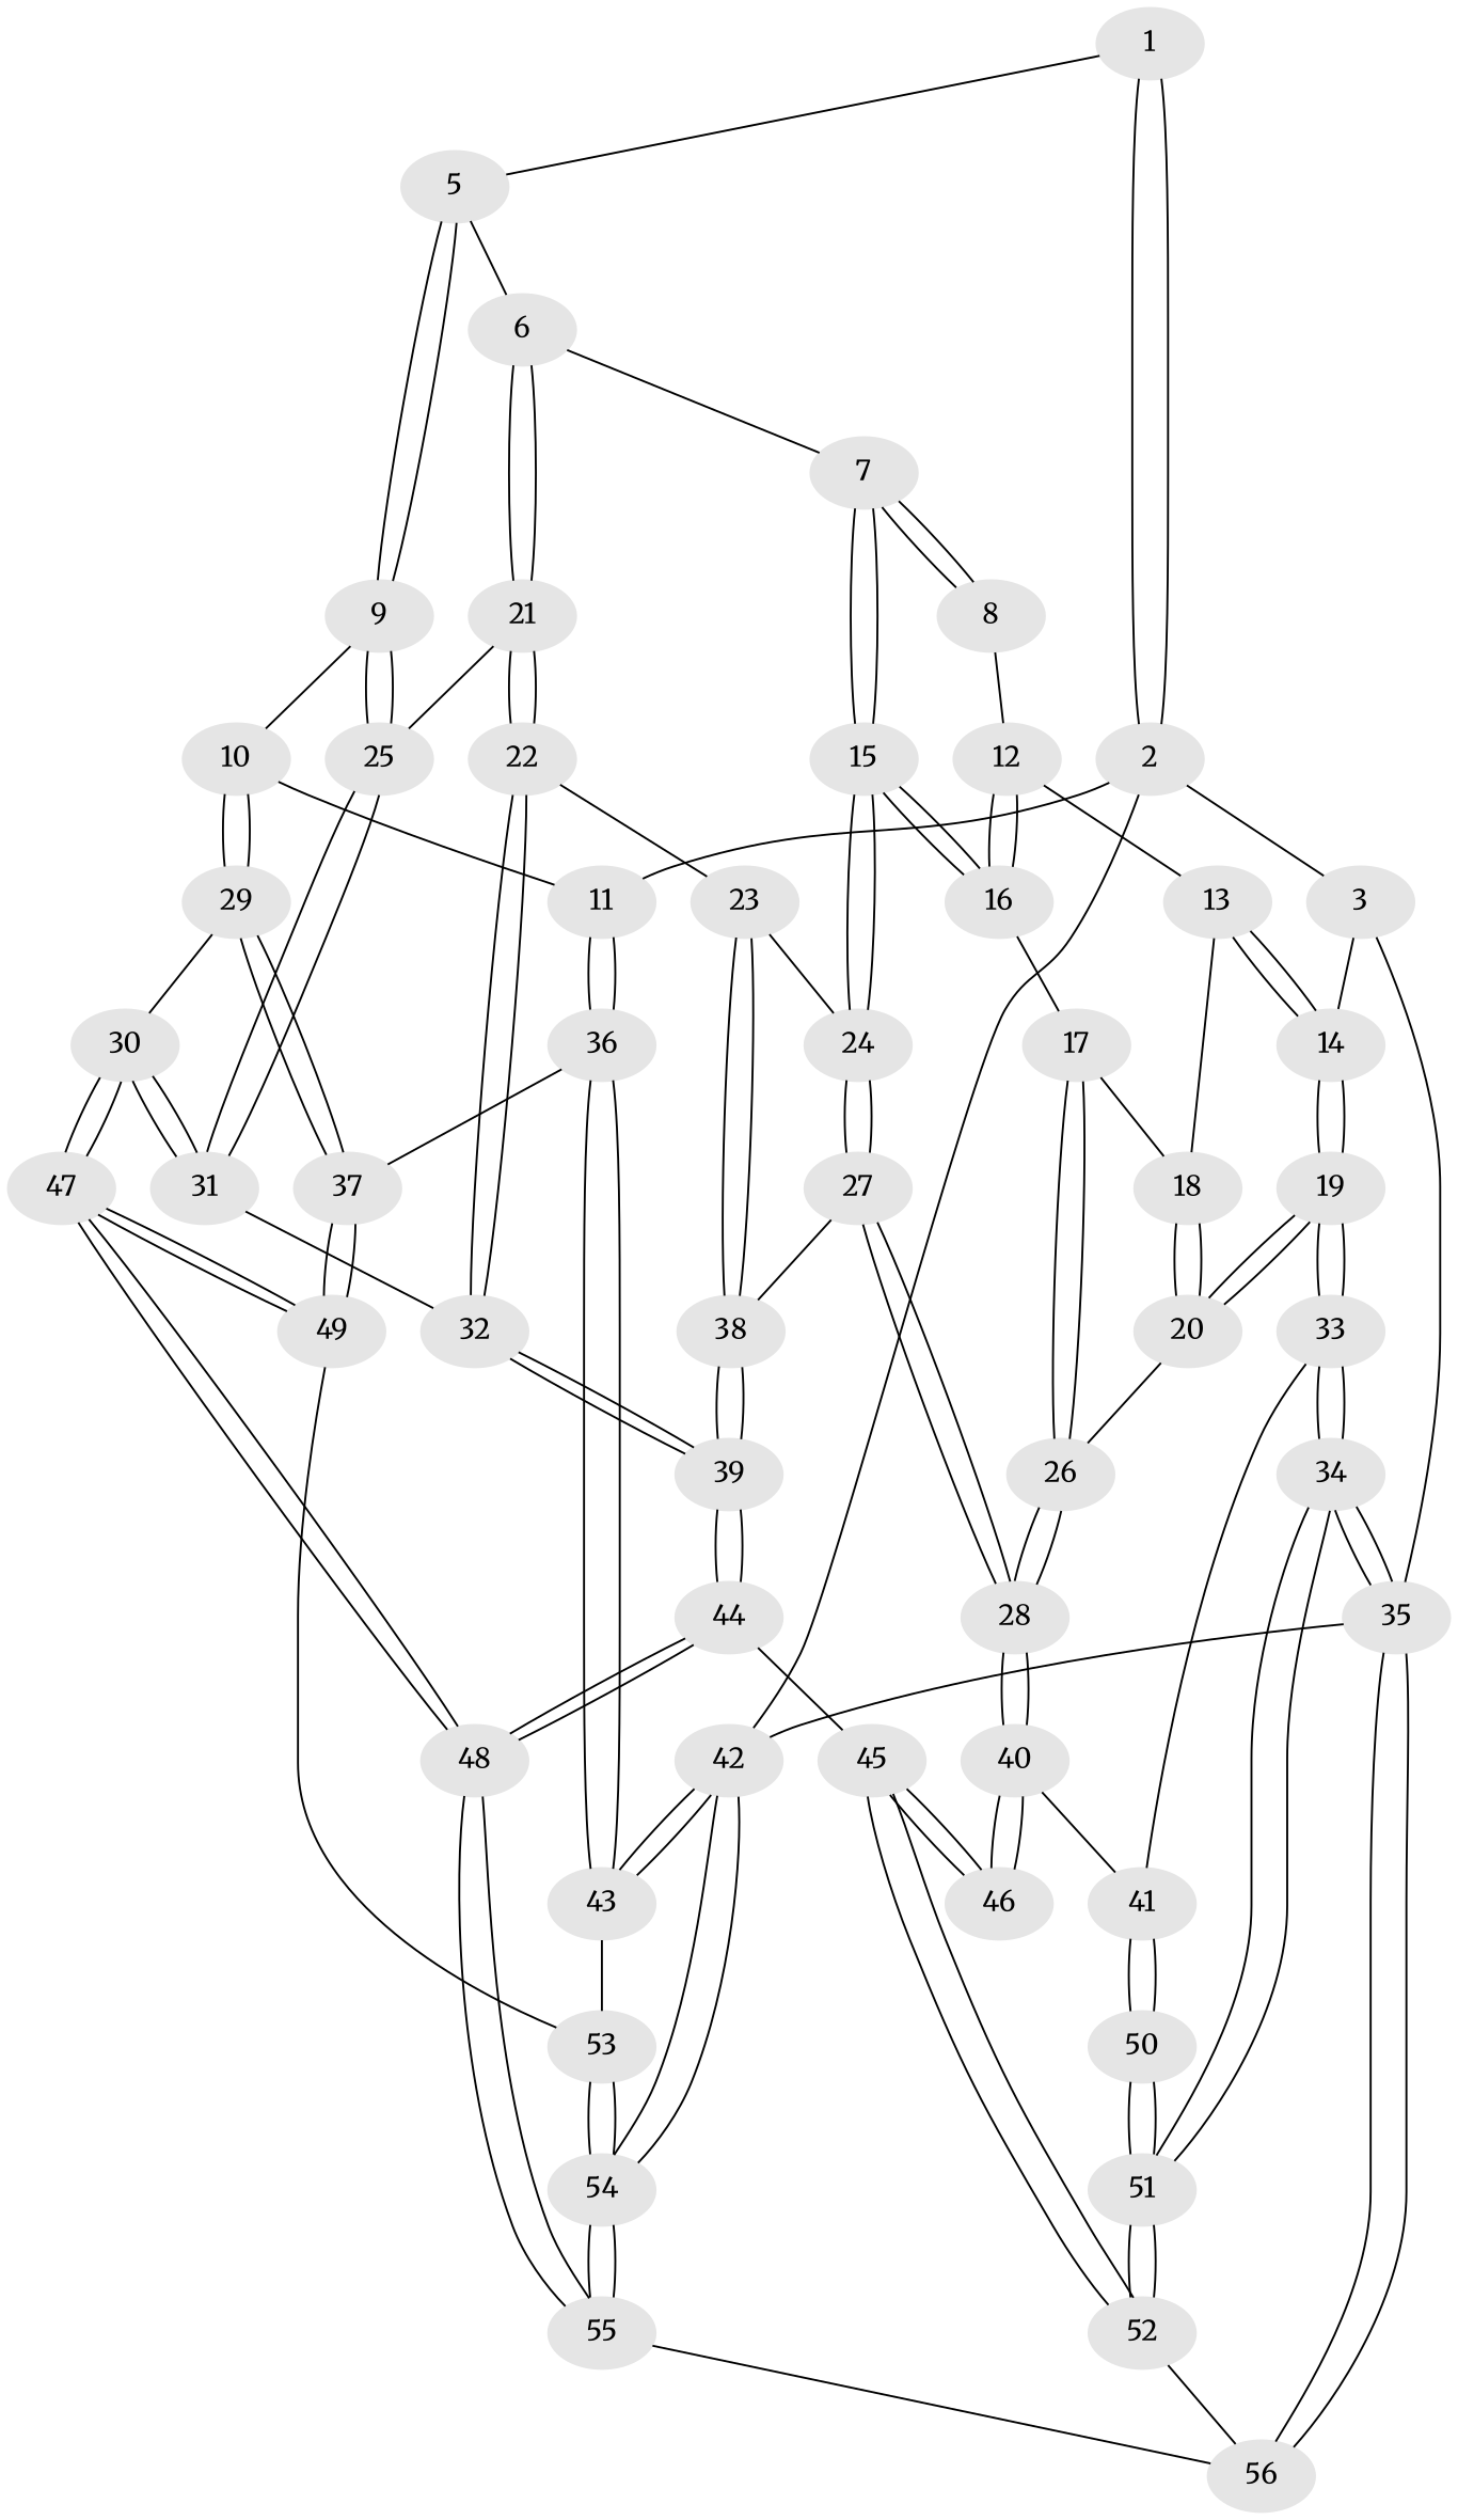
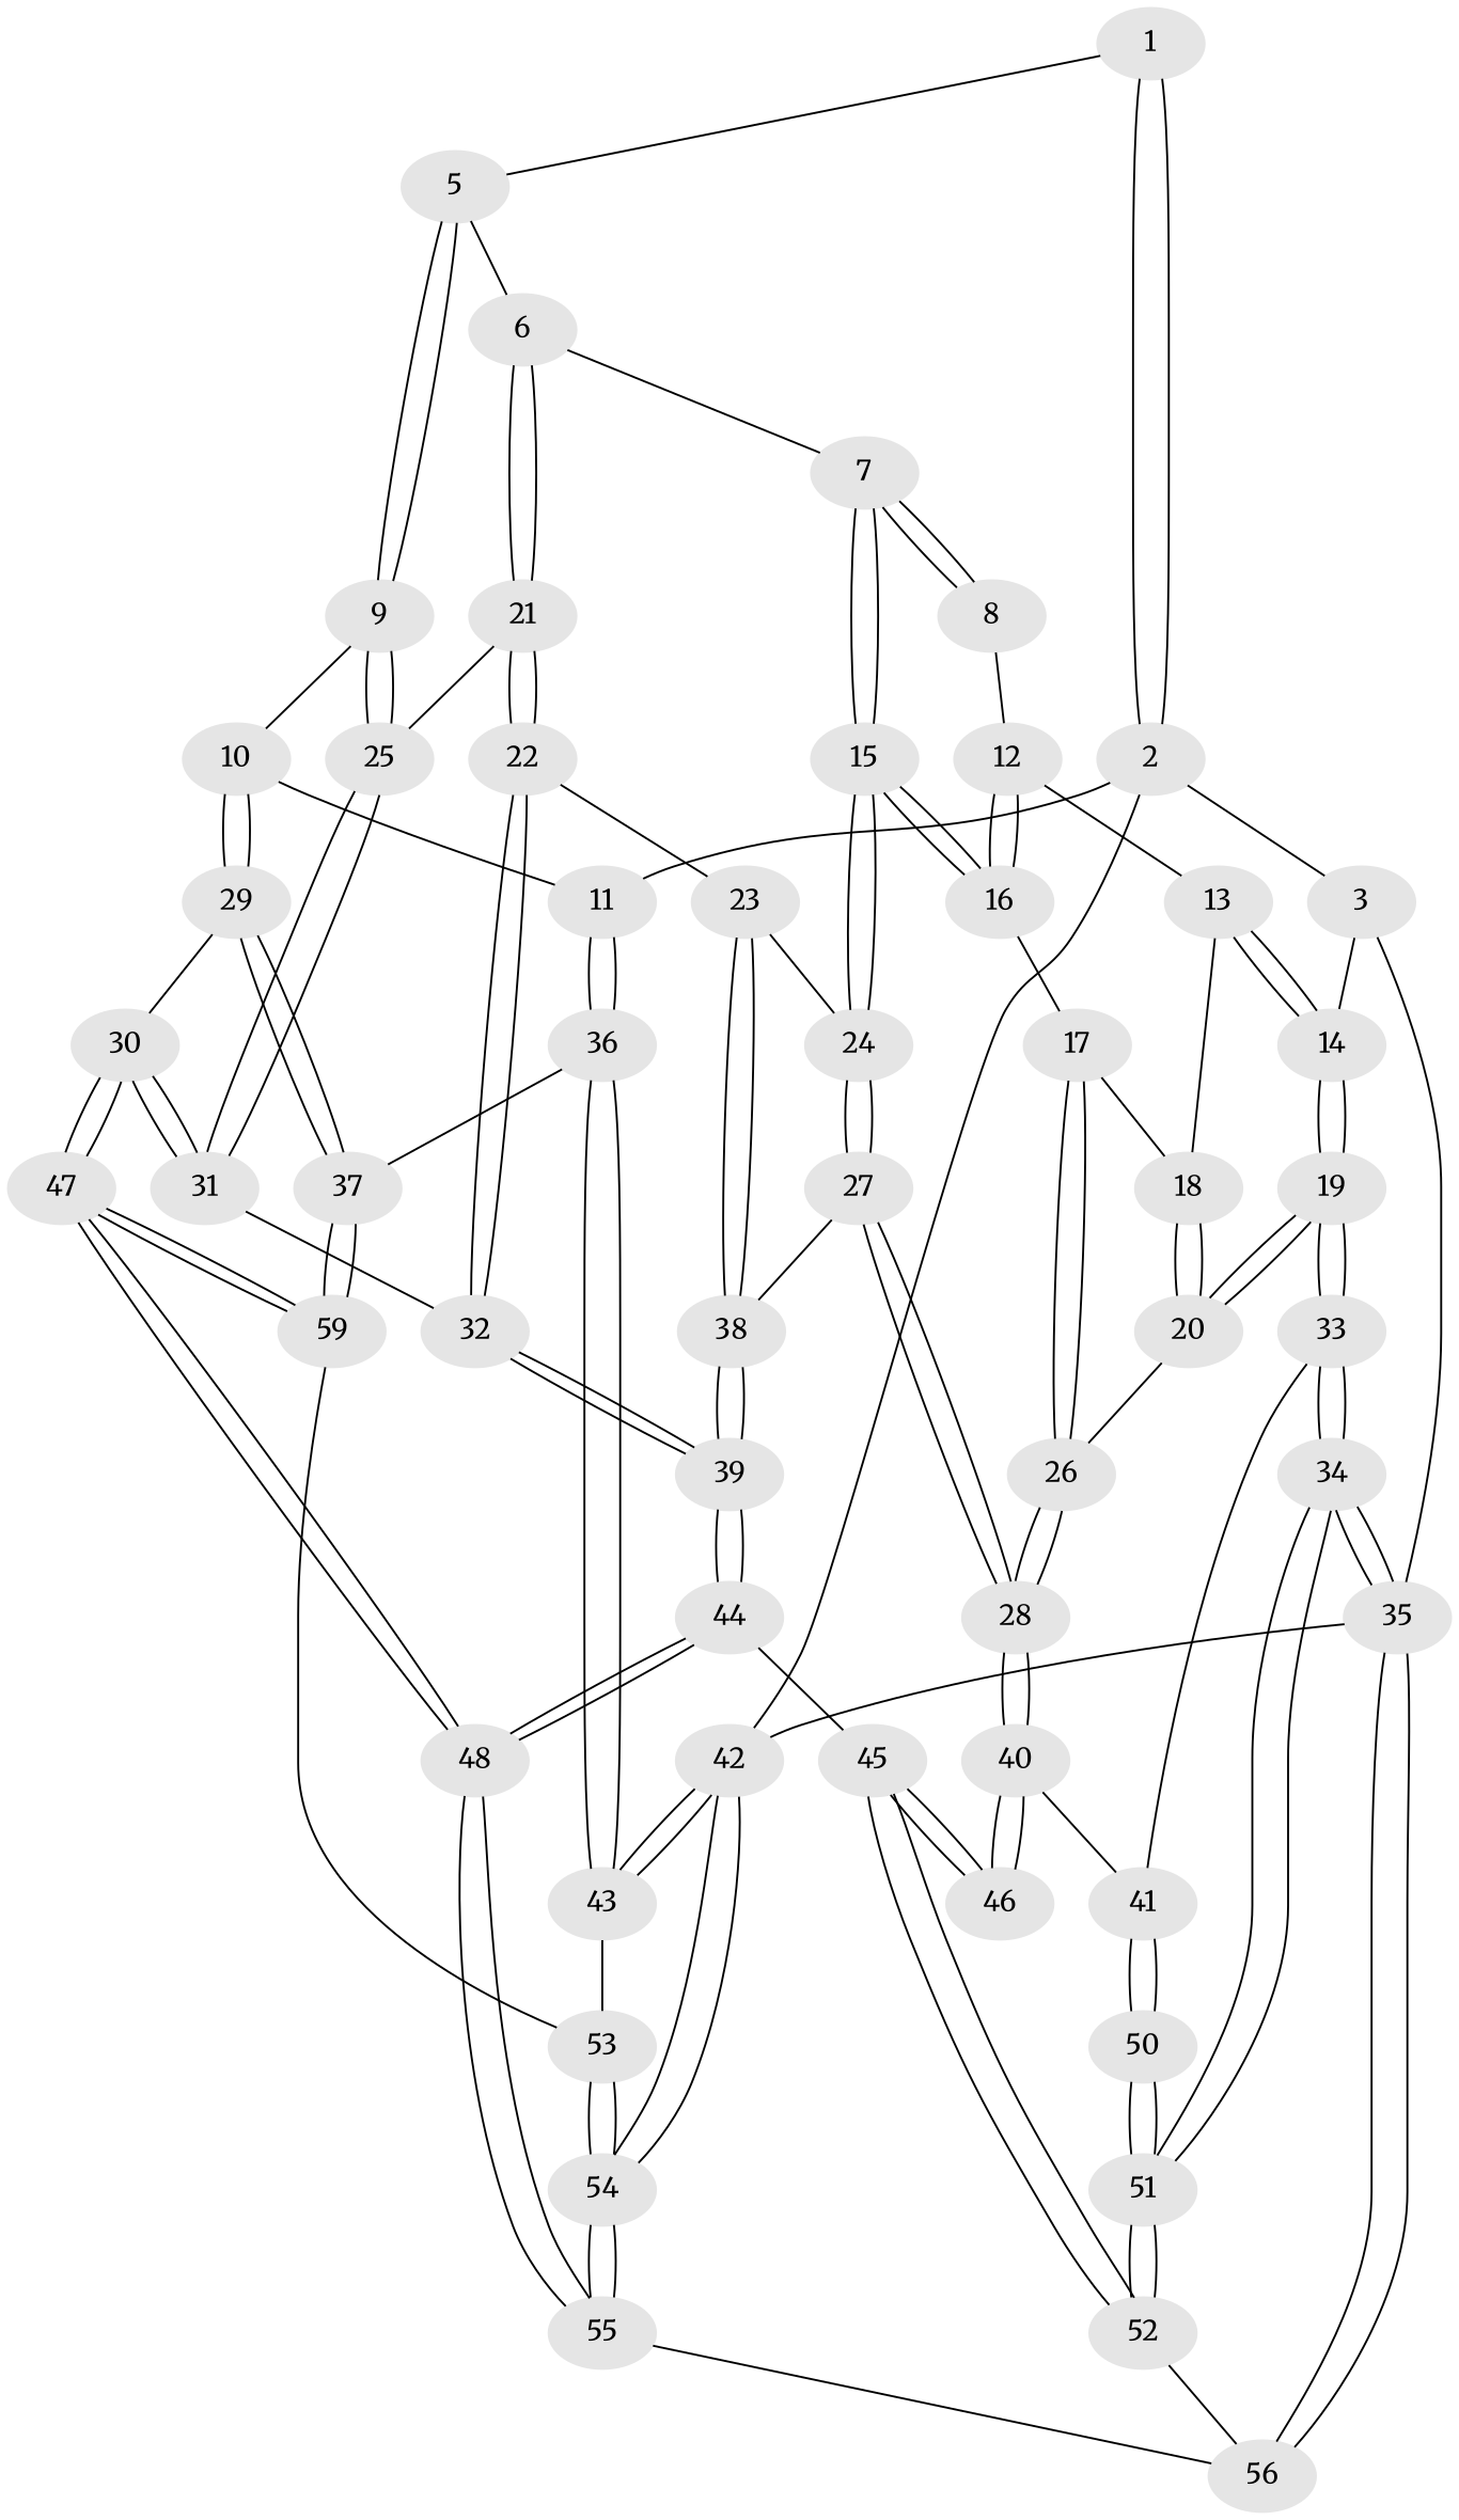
  graph {
    fontname=Merriweather
    node [color=gray90 fontname=Merriweather style=filled]
    edge [fontname=Merriweather]
    1
    2
    5
    3
    11
    42
    6
    9
    14
    35
    36
    43
    54
    19
    56
    8
    12
    7
    21
    10
    25
    15
    22
    16
    24
    13
    29
    31
    30
    37
    18
    17
    20
    33
    27
    26
    28
    34
    41
    23
    32
    38
    39
    40
    46
    47
-   49
+   49 [label=59]
    48
    44
    51
    50
    52
    53
    45
    55
    1 -- 2
    1 -- 2
    1 -- 5
    2 -- 3
    2 -- 11
    2 -- 42
    5 -- 6
    5 -- 9
    5 -- 9
    3 -- 14
    3 -- 35
    11 -- 36
    11 -- 36
    42 -- 43
    42 -- 43
    42 -- 54
    42 -- 54
    6 -- 7
    6 -- 21
    6 -- 21
    9 -- 10
    9 -- 25
    9 -- 25
    14 -- 19
    14 -- 19
    35 -- 42
    35 -- 56
    35 -- 56
    36 -- 43
    36 -- 43
    36 -- 37
    43 -- 53
    54 -- 55
    54 -- 55
    19 -- 20
    19 -- 20
    19 -- 33
    19 -- 33
    8 -- 12
    12 -- 16
    12 -- 16
    12 -- 13
    7 -- 8
    7 -- 8
    7 -- 15
    7 -- 15
    21 -- 25
    21 -- 22
    21 -- 22
    10 -- 11
    10 -- 29
    10 -- 29
    25 -- 31
    25 -- 31
    15 -- 16
    15 -- 16
    15 -- 24
    15 -- 24
    22 -- 23
    22 -- 32
    22 -- 32
    16 -- 17
    24 -- 27
    24 -- 27
    13 -- 14
    13 -- 14
    13 -- 18
    29 -- 30
    29 -- 37
    29 -- 37
    31 -- 32
    30 -- 31
    30 -- 31
    30 -- 47
    30 -- 47
    37 -- 49
    37 -- 49
    18 -- 20
    18 -- 20
    17 -- 18
    17 -- 26
    17 -- 26
    20 -- 26
    33 -- 34
    33 -- 34
    33 -- 41
    27 -- 28
    27 -- 28
    27 -- 38
    26 -- 28
    26 -- 28
    28 -- 40
    28 -- 40
    34 -- 35
    34 -- 35
    34 -- 51
    34 -- 51
    41 -- 50
    41 -- 50
    23 -- 24
    23 -- 38
    23 -- 38
    32 -- 39
    32 -- 39
    38 -- 39
    38 -- 39
    39 -- 44
    39 -- 44
    40 -- 41
    40 -- 46
    40 -- 46
    47 -- 49
    47 -- 49
    47 -- 48
    47 -- 48
    49 -- 53
    48 -- 55
    48 -- 55
    44 -- 48
    44 -- 48
    44 -- 45
    51 -- 52
    51 -- 52
    50 -- 51
    50 -- 51
    52 -- 56
    53 -- 54
    53 -- 54
    45 -- 46
    45 -- 46
    45 -- 52
    45 -- 52
    55 -- 56
  }
